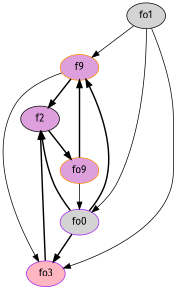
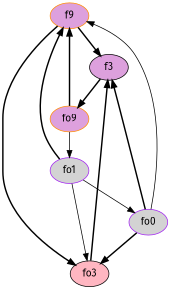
  strict digraph {
    fontname="Fira Sans"
    node [color=darkorange fillcolor=plum fontname="Fira Sans" style=filled]
    edge [fontname="Fira Sans" style=bold weight=2]
    n1 [label=f9]
-   f2 [color=black]
-   fo3 [color=purple fillcolor=lightpink]
+   f2 [color=black label=f3]
+   fo3 [color=black fillcolor=lightpink]
    n4 [label=fo9]
-   fo1 [color=black fillcolor=lightgrey]
+   fo1 [color=purple fillcolor=lightgrey]
    n6 [color=purple fillcolor=lightgrey label=fo0]
    n1 -> f2
-   n1 -> fo3 [style=solid]
+   n1 -> fo3
    f2 -> n4
    fo3 -> f2
    n4 -> n1
-   n4 -> n6 [style=solid]
-   fo1 -> n1 [style=solid]
+   n4 -> fo1 [style=solid]
+   fo1 -> n1
    fo1 -> fo3 [style=solid]
    fo1 -> n6 [style=solid]
-   n6 -> n1
+   n6 -> n1 [style=solid]
    n6 -> f2
    n6 -> fo3
  }
